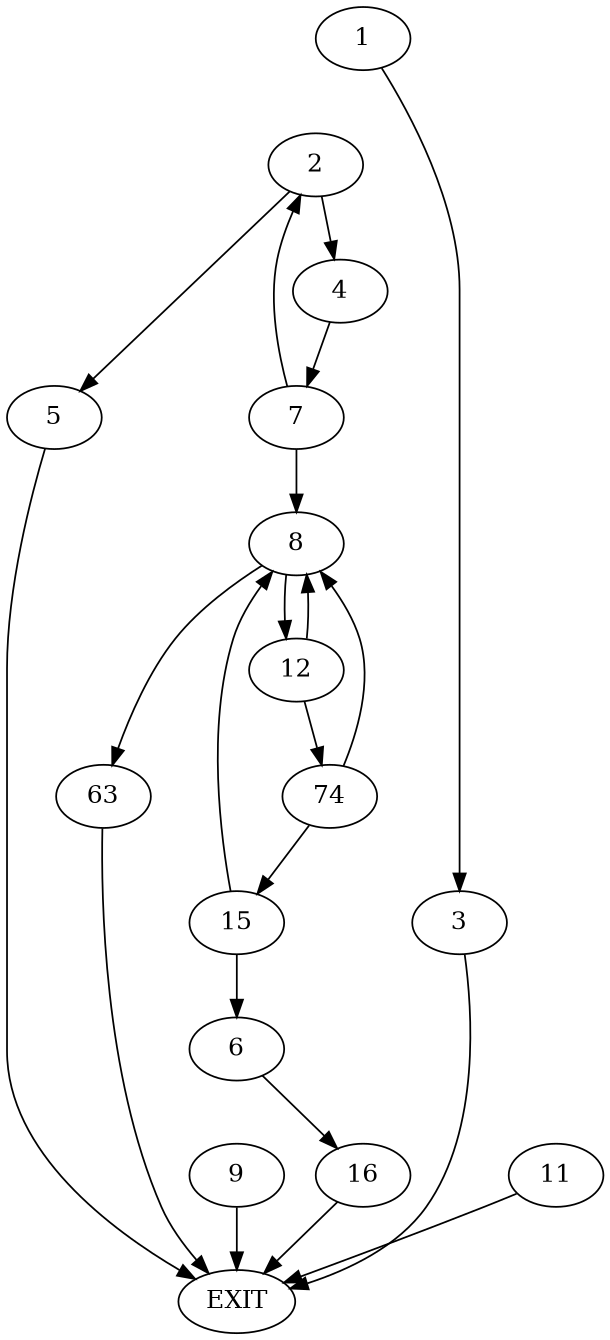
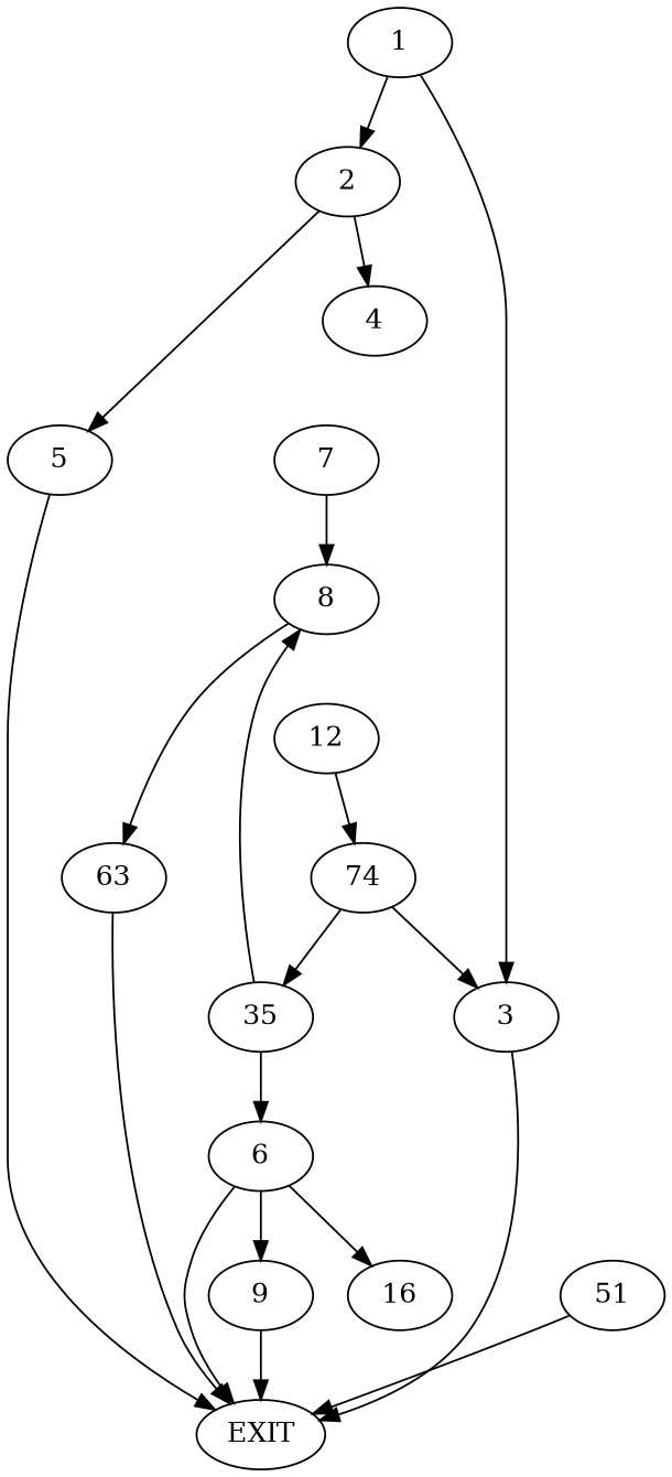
  digraph {
    1
    2
    3
    n4 [label=EXIT]
-   11
+   11 [label=51]
    4
    5
    7
    6
    9
    n11 [label=16]
    8
    12
    n14 [label=63]
    n15 [label=74]
-   15
-   7 -> 2
+   15 [label=35]
+   1 -> 2
    1 -> 3
    2 -> 4
    2 -> 5
    3 -> n4
    11 -> n4
-   4 -> 7
    5 -> n4
    7 -> 8
+   6 -> 9
    6 -> n11
    9 -> n4
-   n11 -> n4
-   8 -> 12
+   6 -> n4
    8 -> n14
-   12 -> 8
    12 -> n15
    n14 -> n4
-   n15 -> 8
+   n15 -> 3
    n15 -> 15
    15 -> 6
    15 -> 8
  }
